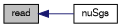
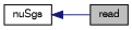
  digraph {
    rankdir=LR
    node [color=black fontname=FreeSans fontsize=10 shape=record]
    n1 [fillcolor=grey75 fontcolor=black height=0.2 label=read style=filled width=0.4]
    n2 [height=0.2 label=nuSgs width=0.4]
-   n1 -> n2 [color=midnightblue dir=back fontname=FreeSans fontsize=10 labelfontname=FreeSans labelfontsize=10 style=solid]
+   n2 -> n1 [color=midnightblue dir=back fontname=FreeSans fontsize=10 labelfontname=FreeSans labelfontsize=10 style=solid]
  }
